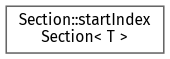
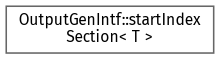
  digraph {
    rankdir=LR
    fontname="Fira Sans"
-   n1 [color=grey40 fillcolor=white fontname="Fira Sans" fontsize=10 height=0.2 label="Section::startIndex\lSection\< T \>" shape=box style=filled width=0.4]
+   n1 [color=grey40 fillcolor=white fontname="Fira Sans" fontsize=10 height=0.2 label="OutputGenIntf::startIndex\lSection\< T \>" shape=box style=filled width=0.4]
  }
